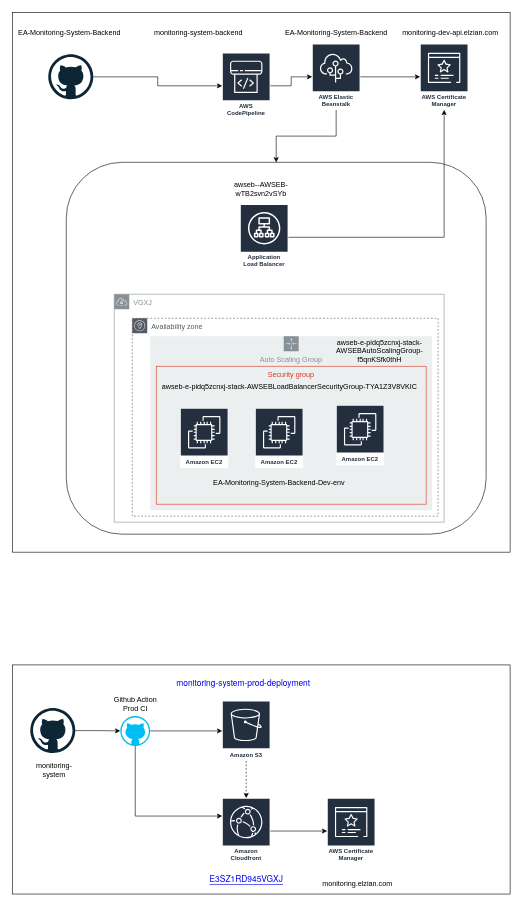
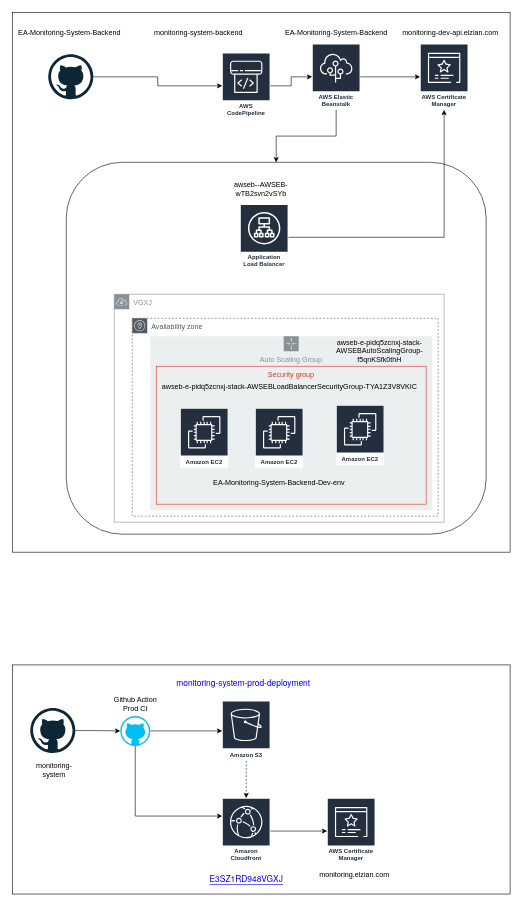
  <mxCell id="0" />
  <mxCell id="1" parent="0" />
  <mxCell id="2" value="" style="rounded=0;whiteSpace=wrap;html=1;" vertex="1" parent="1"><mxGeometry x="20" y="1108" width="830" height="382" as="geometry" /></mxCell>
  <mxCell id="3" value="" style="rounded=0;whiteSpace=wrap;html=1;" vertex="1" parent="1"><mxGeometry x="20" y="20" width="830" height="900" as="geometry" /></mxCell>
  <mxCell id="4" style="edgeStyle=orthogonalEdgeStyle;rounded=0;orthogonalLoop=1;jettySize=auto;html=1;" parent="1" source="5" target="7" edge="1"><mxGeometry relative="1" as="geometry" /></mxCell>
  <mxCell id="5" value="" style="dashed=0;outlineConnect=0;html=1;align=center;labelPosition=center;verticalLabelPosition=bottom;verticalAlign=top;shape=mxgraph.weblogos.github" parent="1" vertex="1"><mxGeometry x="80" y="90" width="75" height="75" as="geometry" /></mxCell>
  <mxCell id="6" style="edgeStyle=orthogonalEdgeStyle;rounded=0;orthogonalLoop=1;jettySize=auto;html=1;" parent="1" source="7" target="10" edge="1"><mxGeometry relative="1" as="geometry" /></mxCell>
  <mxCell id="7" value="AWS CodePipeline" style="sketch=0;outlineConnect=0;fontColor=#232F3E;gradientColor=none;strokeColor=#ffffff;fillColor=#232F3E;dashed=0;verticalLabelPosition=middle;verticalAlign=bottom;align=center;html=1;whiteSpace=wrap;fontSize=10;fontStyle=1;spacing=3;shape=mxgraph.aws4.productIcon;prIcon=mxgraph.aws4.codepipeline;" parent="1" vertex="1"><mxGeometry x="370" y="87.5" width="80" height="110" as="geometry" /></mxCell>
  <mxCell id="8" style="edgeStyle=orthogonalEdgeStyle;rounded=0;orthogonalLoop=1;jettySize=auto;html=1;" parent="1" source="10" target="11" edge="1"><mxGeometry relative="1" as="geometry" /></mxCell>
  <mxCell id="9" style="edgeStyle=orthogonalEdgeStyle;rounded=0;orthogonalLoop=1;jettySize=auto;html=1;" parent="1" source="10" target="16" edge="1"><mxGeometry relative="1" as="geometry" /></mxCell>
  <mxCell id="10" value="AWS Elastic Beanstalk" style="sketch=0;outlineConnect=0;fontColor=#232F3E;gradientColor=none;strokeColor=#ffffff;fillColor=#232F3E;dashed=0;verticalLabelPosition=middle;verticalAlign=bottom;align=center;html=1;whiteSpace=wrap;fontSize=10;fontStyle=1;spacing=3;shape=mxgraph.aws4.productIcon;prIcon=mxgraph.aws4.elastic_beanstalk;" parent="1" vertex="1"><mxGeometry x="520" y="72.5" width="80" height="110" as="geometry" /></mxCell>
  <mxCell id="11" value="AWS Certificate Manager" style="sketch=0;outlineConnect=0;fontColor=#232F3E;gradientColor=none;strokeColor=#ffffff;fillColor=#232F3E;dashed=0;verticalLabelPosition=middle;verticalAlign=bottom;align=center;html=1;whiteSpace=wrap;fontSize=10;fontStyle=1;spacing=3;shape=mxgraph.aws4.productIcon;prIcon=mxgraph.aws4.certificate_manager_3;" parent="1" vertex="1"><mxGeometry x="700" y="72.5" width="80" height="110" as="geometry" /></mxCell>
  <mxCell id="12" value="monitoring-system-backend" style="text;html=1;align=center;verticalAlign=middle;resizable=0;points=[];autosize=1;strokeColor=none;fillColor=none;" parent="1" vertex="1"><mxGeometry x="245" y="40" width="170" height="30" as="geometry" /></mxCell>
  <mxCell id="13" value="EA-Monitoring-System-Backend" style="text;html=1;align=center;verticalAlign=middle;resizable=0;points=[];autosize=1;strokeColor=none;fillColor=none;" parent="1" vertex="1"><mxGeometry x="20" y="40" width="190" height="30" as="geometry" /></mxCell>
  <mxCell id="14" value="EA-Monitoring-System-Backend" style="text;html=1;align=center;verticalAlign=middle;resizable=0;points=[];autosize=1;strokeColor=none;fillColor=none;" parent="1" vertex="1"><mxGeometry x="465" y="40" width="190" height="30" as="geometry" /></mxCell>
  <mxCell id="15" value="monitoring-dev-api.elzian.com" style="text;html=1;align=center;verticalAlign=middle;resizable=0;points=[];autosize=1;strokeColor=none;fillColor=none;" parent="1" vertex="1"><mxGeometry x="660" y="40" width="180" height="30" as="geometry" /></mxCell>
  <mxCell id="16" value="" style="rounded=1;whiteSpace=wrap;html=1;" parent="1" vertex="1"><mxGeometry x="110" y="270" width="700" height="620" as="geometry" /></mxCell>
  <mxCell id="17" style="edgeStyle=orthogonalEdgeStyle;rounded=0;orthogonalLoop=1;jettySize=auto;html=1;" parent="1" source="18" target="11" edge="1"><mxGeometry relative="1" as="geometry" /></mxCell>
  <mxCell id="18" value="Application Load Balancer" style="sketch=0;outlineConnect=0;fontColor=#232F3E;gradientColor=none;strokeColor=#ffffff;fillColor=#232F3E;dashed=0;verticalLabelPosition=middle;verticalAlign=bottom;align=center;html=1;whiteSpace=wrap;fontSize=10;fontStyle=1;spacing=3;shape=mxgraph.aws4.productIcon;prIcon=mxgraph.aws4.application_load_balancer;" parent="1" vertex="1"><mxGeometry x="400" y="340" width="80" height="110" as="geometry" /></mxCell>
  <mxCell id="19" value="VGXJ" style="sketch=0;outlineConnect=0;gradientColor=none;html=1;whiteSpace=wrap;fontSize=12;fontStyle=0;shape=mxgraph.aws4.group;grIcon=mxgraph.aws4.group_vpc;strokeColor=#879196;fillColor=none;verticalAlign=top;align=left;spacingLeft=30;fontColor=#879196;dashed=0;" parent="1" vertex="1"><mxGeometry x="190" y="490" width="550" height="380" as="geometry" /></mxCell>
  <mxCell id="20" value="Availability zone" style="sketch=0;outlineConnect=0;gradientColor=none;html=1;whiteSpace=wrap;fontSize=12;fontStyle=0;shape=mxgraph.aws4.group;grIcon=mxgraph.aws4.group_availability_zone;strokeColor=#545B64;fillColor=none;verticalAlign=top;align=left;spacingLeft=30;fontColor=#545B64;dashed=1;" parent="1" vertex="1"><mxGeometry x="220" y="530" width="510" height="330" as="geometry" /></mxCell>
  <mxCell id="21" value="Auto Scaling Group" style="sketch=0;outlineConnect=0;gradientColor=none;html=1;whiteSpace=wrap;fontSize=12;fontStyle=0;shape=mxgraph.aws4.groupCenter;grIcon=mxgraph.aws4.group_auto_scaling_group;grStroke=0;strokeColor=#879196;fillColor=#ECEFEF;verticalAlign=top;align=center;fontColor=#879196;dashed=0;spacingTop=25;" parent="1" vertex="1"><mxGeometry x="250" y="560" width="470" height="290" as="geometry" /></mxCell>
  <mxCell id="22" value="Security group" style="fillColor=none;strokeColor=#DD3522;verticalAlign=top;fontStyle=0;fontColor=#DD3522;whiteSpace=wrap;html=1;" parent="1" vertex="1"><mxGeometry x="260" y="610" width="450" height="230" as="geometry" /></mxCell>
  <mxCell id="23" value="Amazon EC2" style="sketch=0;outlineConnect=0;fontColor=#232F3E;gradientColor=none;strokeColor=#ffffff;fillColor=#232F3E;dashed=0;verticalLabelPosition=middle;verticalAlign=bottom;align=center;html=1;whiteSpace=wrap;fontSize=10;fontStyle=1;spacing=3;shape=mxgraph.aws4.productIcon;prIcon=mxgraph.aws4.ec2;" parent="1" vertex="1"><mxGeometry x="300" y="680" width="80" height="100" as="geometry" /></mxCell>
  <mxCell id="24" value="Amazon EC2" style="sketch=0;outlineConnect=0;fontColor=#232F3E;gradientColor=none;strokeColor=#ffffff;fillColor=#232F3E;dashed=0;verticalLabelPosition=middle;verticalAlign=bottom;align=center;html=1;whiteSpace=wrap;fontSize=10;fontStyle=1;spacing=3;shape=mxgraph.aws4.productIcon;prIcon=mxgraph.aws4.ec2;" parent="1" vertex="1"><mxGeometry x="425" y="680" width="80" height="100" as="geometry" /></mxCell>
  <mxCell id="25" value="Amazon EC2" style="sketch=0;outlineConnect=0;fontColor=#232F3E;gradientColor=none;strokeColor=#ffffff;fillColor=#232F3E;dashed=0;verticalLabelPosition=middle;verticalAlign=bottom;align=center;html=1;whiteSpace=wrap;fontSize=10;fontStyle=1;spacing=3;shape=mxgraph.aws4.productIcon;prIcon=mxgraph.aws4.ec2;" parent="1" vertex="1"><mxGeometry x="560" y="675" width="80" height="100" as="geometry" /></mxCell>
  <mxCell id="26" value="awseb--AWSEB-wTB2svn2vSYb" style="text;html=1;strokeColor=none;fillColor=none;align=center;verticalAlign=middle;whiteSpace=wrap;rounded=0;" parent="1" vertex="1"><mxGeometry x="370" y="300" width="130" height="30" as="geometry" /></mxCell>
  <mxCell id="27" value="awseb-e-pidq5zcnxj-stack-AWSEBAutoScalingGroup-f5qnKSfk0thH" style="text;html=1;strokeColor=none;fillColor=none;align=center;verticalAlign=middle;whiteSpace=wrap;rounded=0;" parent="1" vertex="1"><mxGeometry x="545" y="570" width="175" height="30" as="geometry" /></mxCell>
  <mxCell id="28" value="awseb-e-pidq5zcnxj-stack-AWSEBLoadBalancerSecurityGroup-TYA1Z3V8VKIC" style="text;html=1;strokeColor=none;fillColor=none;align=center;verticalAlign=middle;whiteSpace=wrap;rounded=0;" parent="1" vertex="1"><mxGeometry x="255" y="630" width="455" height="30" as="geometry" /></mxCell>
  <mxCell id="29" value="EA-Monitoring-System-Backend-Dev-env" style="text;html=1;strokeColor=none;fillColor=none;align=center;verticalAlign=middle;whiteSpace=wrap;rounded=0;" parent="1" vertex="1"><mxGeometry x="340" y="790" width="250" height="30" as="geometry" /></mxCell>
  <mxCell id="30" value="" style="dashed=0;outlineConnect=0;html=1;align=center;labelPosition=center;verticalLabelPosition=bottom;verticalAlign=top;shape=mxgraph.weblogos.github" parent="1" vertex="1"><mxGeometry y="1180" width="75" height="75" as="geometry" x="50" /></mxCell>
  <mxCell id="31" style="edgeStyle=orthogonalEdgeStyle;rounded=0;orthogonalLoop=1;jettySize=auto;html=1;" parent="1" source="33" target="35" edge="1"><mxGeometry relative="1" as="geometry" /></mxCell>
  <mxCell id="32" style="edgeStyle=orthogonalEdgeStyle;rounded=0;orthogonalLoop=1;jettySize=auto;html=1;" parent="1" source="33" target="37" edge="1"><mxGeometry relative="1" as="geometry"><Array as="points"><mxPoint x="225" y="1360" /></Array></mxGeometry></mxCell>
  <mxCell id="33" value="" style="verticalLabelPosition=bottom;html=1;verticalAlign=top;align=center;strokeColor=none;fillColor=#00BEF2;shape=mxgraph.azure.github_code;pointerEvents=1;" parent="1" vertex="1"><mxGeometry x="200" y="1193" width="50" height="50" as="geometry" /></mxCell>
  <mxCell id="34" style="edgeStyle=orthogonalEdgeStyle;rounded=0;orthogonalLoop=1;jettySize=auto;html=1;dashed=1;" parent="1" source="35" target="37" edge="1"><mxGeometry relative="1" as="geometry" /></mxCell>
  <mxCell id="35" value="Amazon S3" style="sketch=0;outlineConnect=0;fontColor=#232F3E;gradientColor=none;strokeColor=#ffffff;fillColor=#232F3E;dashed=0;verticalLabelPosition=middle;verticalAlign=bottom;align=center;html=1;whiteSpace=wrap;fontSize=10;fontStyle=1;spacing=3;shape=mxgraph.aws4.productIcon;prIcon=mxgraph.aws4.s3;" parent="1" vertex="1"><mxGeometry x="370" y="1168" width="80" height="100" as="geometry" /></mxCell>
  <mxCell id="36" style="edgeStyle=orthogonalEdgeStyle;rounded=0;orthogonalLoop=1;jettySize=auto;html=1;" parent="1" source="37" target="38" edge="1"><mxGeometry relative="1" as="geometry" /></mxCell>
  <mxCell id="37" value="Amazon Cloudfront" style="sketch=0;outlineConnect=0;fontColor=#232F3E;gradientColor=none;strokeColor=#ffffff;fillColor=#232F3E;dashed=0;verticalLabelPosition=middle;verticalAlign=bottom;align=center;html=1;whiteSpace=wrap;fontSize=10;fontStyle=1;spacing=3;shape=mxgraph.aws4.productIcon;prIcon=mxgraph.aws4.cloudfront;" parent="1" vertex="1"><mxGeometry x="370" y="1330" width="80" height="110" as="geometry" /></mxCell>
  <mxCell id="38" value="AWS Certificate Manager" style="sketch=0;outlineConnect=0;fontColor=#232F3E;gradientColor=none;strokeColor=#ffffff;fillColor=#232F3E;dashed=0;verticalLabelPosition=middle;verticalAlign=bottom;align=center;html=1;whiteSpace=wrap;fontSize=10;fontStyle=1;spacing=3;shape=mxgraph.aws4.productIcon;prIcon=mxgraph.aws4.certificate_manager_3;" parent="1" vertex="1"><mxGeometry x="545" y="1330" width="80" height="110" as="geometry" /></mxCell>
  <mxCell id="39" style="edgeStyle=orthogonalEdgeStyle;rounded=0;orthogonalLoop=1;jettySize=auto;html=1;entryX=0;entryY=0.5;entryDx=0;entryDy=0;entryPerimeter=0;" parent="1" source="30" target="33" edge="1"><mxGeometry relative="1" as="geometry" /></mxCell>
  <mxCell id="40" value="monitoring-system" style="text;html=1;strokeColor=none;fillColor=none;align=center;verticalAlign=middle;whiteSpace=wrap;rounded=0;" parent="1" vertex="1"><mxGeometry x="40" y="1268" width="100" height="30" as="geometry" /></mxCell>
  <mxCell id="41" value="Github Action&lt;br&gt;Prod CI" style="text;html=1;align=center;verticalAlign=middle;resizable=0;points=[];autosize=1;strokeColor=none;fillColor=none;" parent="1" vertex="1"><mxGeometry x="180" y="1153" width="90" height="40" as="geometry" /></mxCell>
  <mxCell id="42" value="&lt;a style=&quot;background-color: rgb(255, 255, 255); text-decoration-line: none; font-family: &amp;quot;Amazon Ember&amp;quot;, &amp;quot;Helvetica Neue&amp;quot;, Roboto, Arial, sans-serif; font-size: 14px; text-align: left;&quot; href=&quot;https://s3.console.aws.amazon.com/s3/buckets/monitoring-system-prod-deployment?region=ap-southeast-1&quot; class=&quot;bucket-name&quot;&gt;monitoring-system-prod-deployment&lt;/a&gt;" style="text;html=1;align=center;verticalAlign=middle;resizable=0;points=[];autosize=1;strokeColor=none;fillColor=none;" parent="1" vertex="1"><mxGeometry x="280" y="1123" width="250" height="30" as="geometry" /></mxCell>
- <mxCell id="43" value="&lt;a style=&quot;background-color: rgb(255, 255, 255); text-decoration-thickness: 1px; text-decoration-color: currentcolor; -webkit-font-smoothing: auto; border-collapse: separate; border-spacing: 0px; box-sizing: border-box; caption-side: top; cursor: auto; direction: ltr; display: inline; empty-cells: show; font-family: &amp;quot;Amazon Ember&amp;quot;, &amp;quot;Helvetica Neue&amp;quot;, Roboto, Arial, sans-serif; font-size: 14px; font-stretch: normal; font-variant-numeric: normal; font-variant-east-asian: normal; font-variant-alternates: normal; font-variant-position: normal; hyphens: none; line-height: var(--line-height-body-m-2zx78l, 22px); list-style: outside none disc; tab-size: 8; text-align: left; text-align-last: auto; text-shadow: none; text-underline-offset: 0.25em; transition-duration: var(--motion-duration-refresh-only-medium-0rwzu1, 165ms); transition-property: color, text-decoration, -webkit-text-decoration; visibility: visible;&quot; href=&quot;https://us-east-1.console.aws.amazon.com/cloudfront/v4/home?region=ap-southeast-1#/distributions/E3SZ1RD948VGXJ&quot; data-analytics-funnel-value=&quot;link98-1705757887253-9061&quot; aria-labelledby=&quot;&quot; class=&quot;awsui_link_4c84z_h59ew_93 awsui_variant-primary_4c84z_h59ew_175 awsui_font-size-body-m_4c84z_h59ew_401&quot; id=&quot;link-self99-1705757887253-3632&quot;&gt;E3SZ1RD945VGXJ&lt;/a&gt;" style="text;html=1;align=center;verticalAlign=middle;resizable=0;points=[];autosize=1;strokeColor=none;fillColor=none;" parent="1" vertex="1"><mxGeometry x="335" y="1443" width="150" height="40" as="geometry" /></mxCell>
- <mxCell id="44" value="monitoring.elzian.com" style="text;html=1;align=center;verticalAlign=middle;resizable=0;points=[];autosize=1;strokeColor=none;fillColor=none;" parent="1" vertex="1"><mxGeometry x="525" y="1458" width="140" height="30" as="geometry" /></mxCell>
+ <mxCell id="43" value="&lt;a style=&quot;background-color: rgb(255, 255, 255); text-decoration-thickness: 1px; text-decoration-color: currentcolor; -webkit-font-smoothing: auto; border-collapse: separate; border-spacing: 0px; box-sizing: border-box; caption-side: top; cursor: auto; direction: ltr; display: inline; empty-cells: show; font-family: &amp;quot;Amazon Ember&amp;quot;, &amp;quot;Helvetica Neue&amp;quot;, Roboto, Arial, sans-serif; font-size: 14px; font-stretch: normal; font-variant-numeric: normal; font-variant-east-asian: normal; font-variant-alternates: normal; font-variant-position: normal; hyphens: none; line-height: var(--line-height-body-m-2zx78l, 22px); list-style: outside none disc; tab-size: 8; text-align: left; text-align-last: auto; text-shadow: none; text-underline-offset: 0.25em; transition-duration: var(--motion-duration-refresh-only-medium-0rwzu1, 165ms); transition-property: color, text-decoration, -webkit-text-decoration; visibility: visible;&quot; href=&quot;https://us-east-1.console.aws.amazon.com/cloudfront/v4/home?region=ap-southeast-1#/distributions/E3SZ1RD948VGXJ&quot; data-analytics-funnel-value=&quot;link98-1705757887253-9061&quot; aria-labelledby=&quot;&quot; class=&quot;awsui_link_4c84z_h59ew_93 awsui_variant-primary_4c84z_h59ew_175 awsui_font-size-body-m_4c84z_h59ew_401&quot; id=&quot;link-self99-1705757887253-3632&quot;&gt;E3SZ1RD948VGXJ&lt;/a&gt;" style="text;html=1;align=center;verticalAlign=middle;resizable=0;points=[];autosize=1;strokeColor=none;fillColor=none;" parent="1" vertex="1"><mxGeometry x="335" y="1443" width="150" height="40" as="geometry" /></mxCell>
+ <mxCell id="44" value="monitoring.elzian.com" style="text;html=1;align=center;verticalAlign=middle;resizable=0;points=[];autosize=1;strokeColor=none;fillColor=none;" parent="1" vertex="1"><mxGeometry x="520" y="1443" width="140" height="30" as="geometry" /></mxCell>
